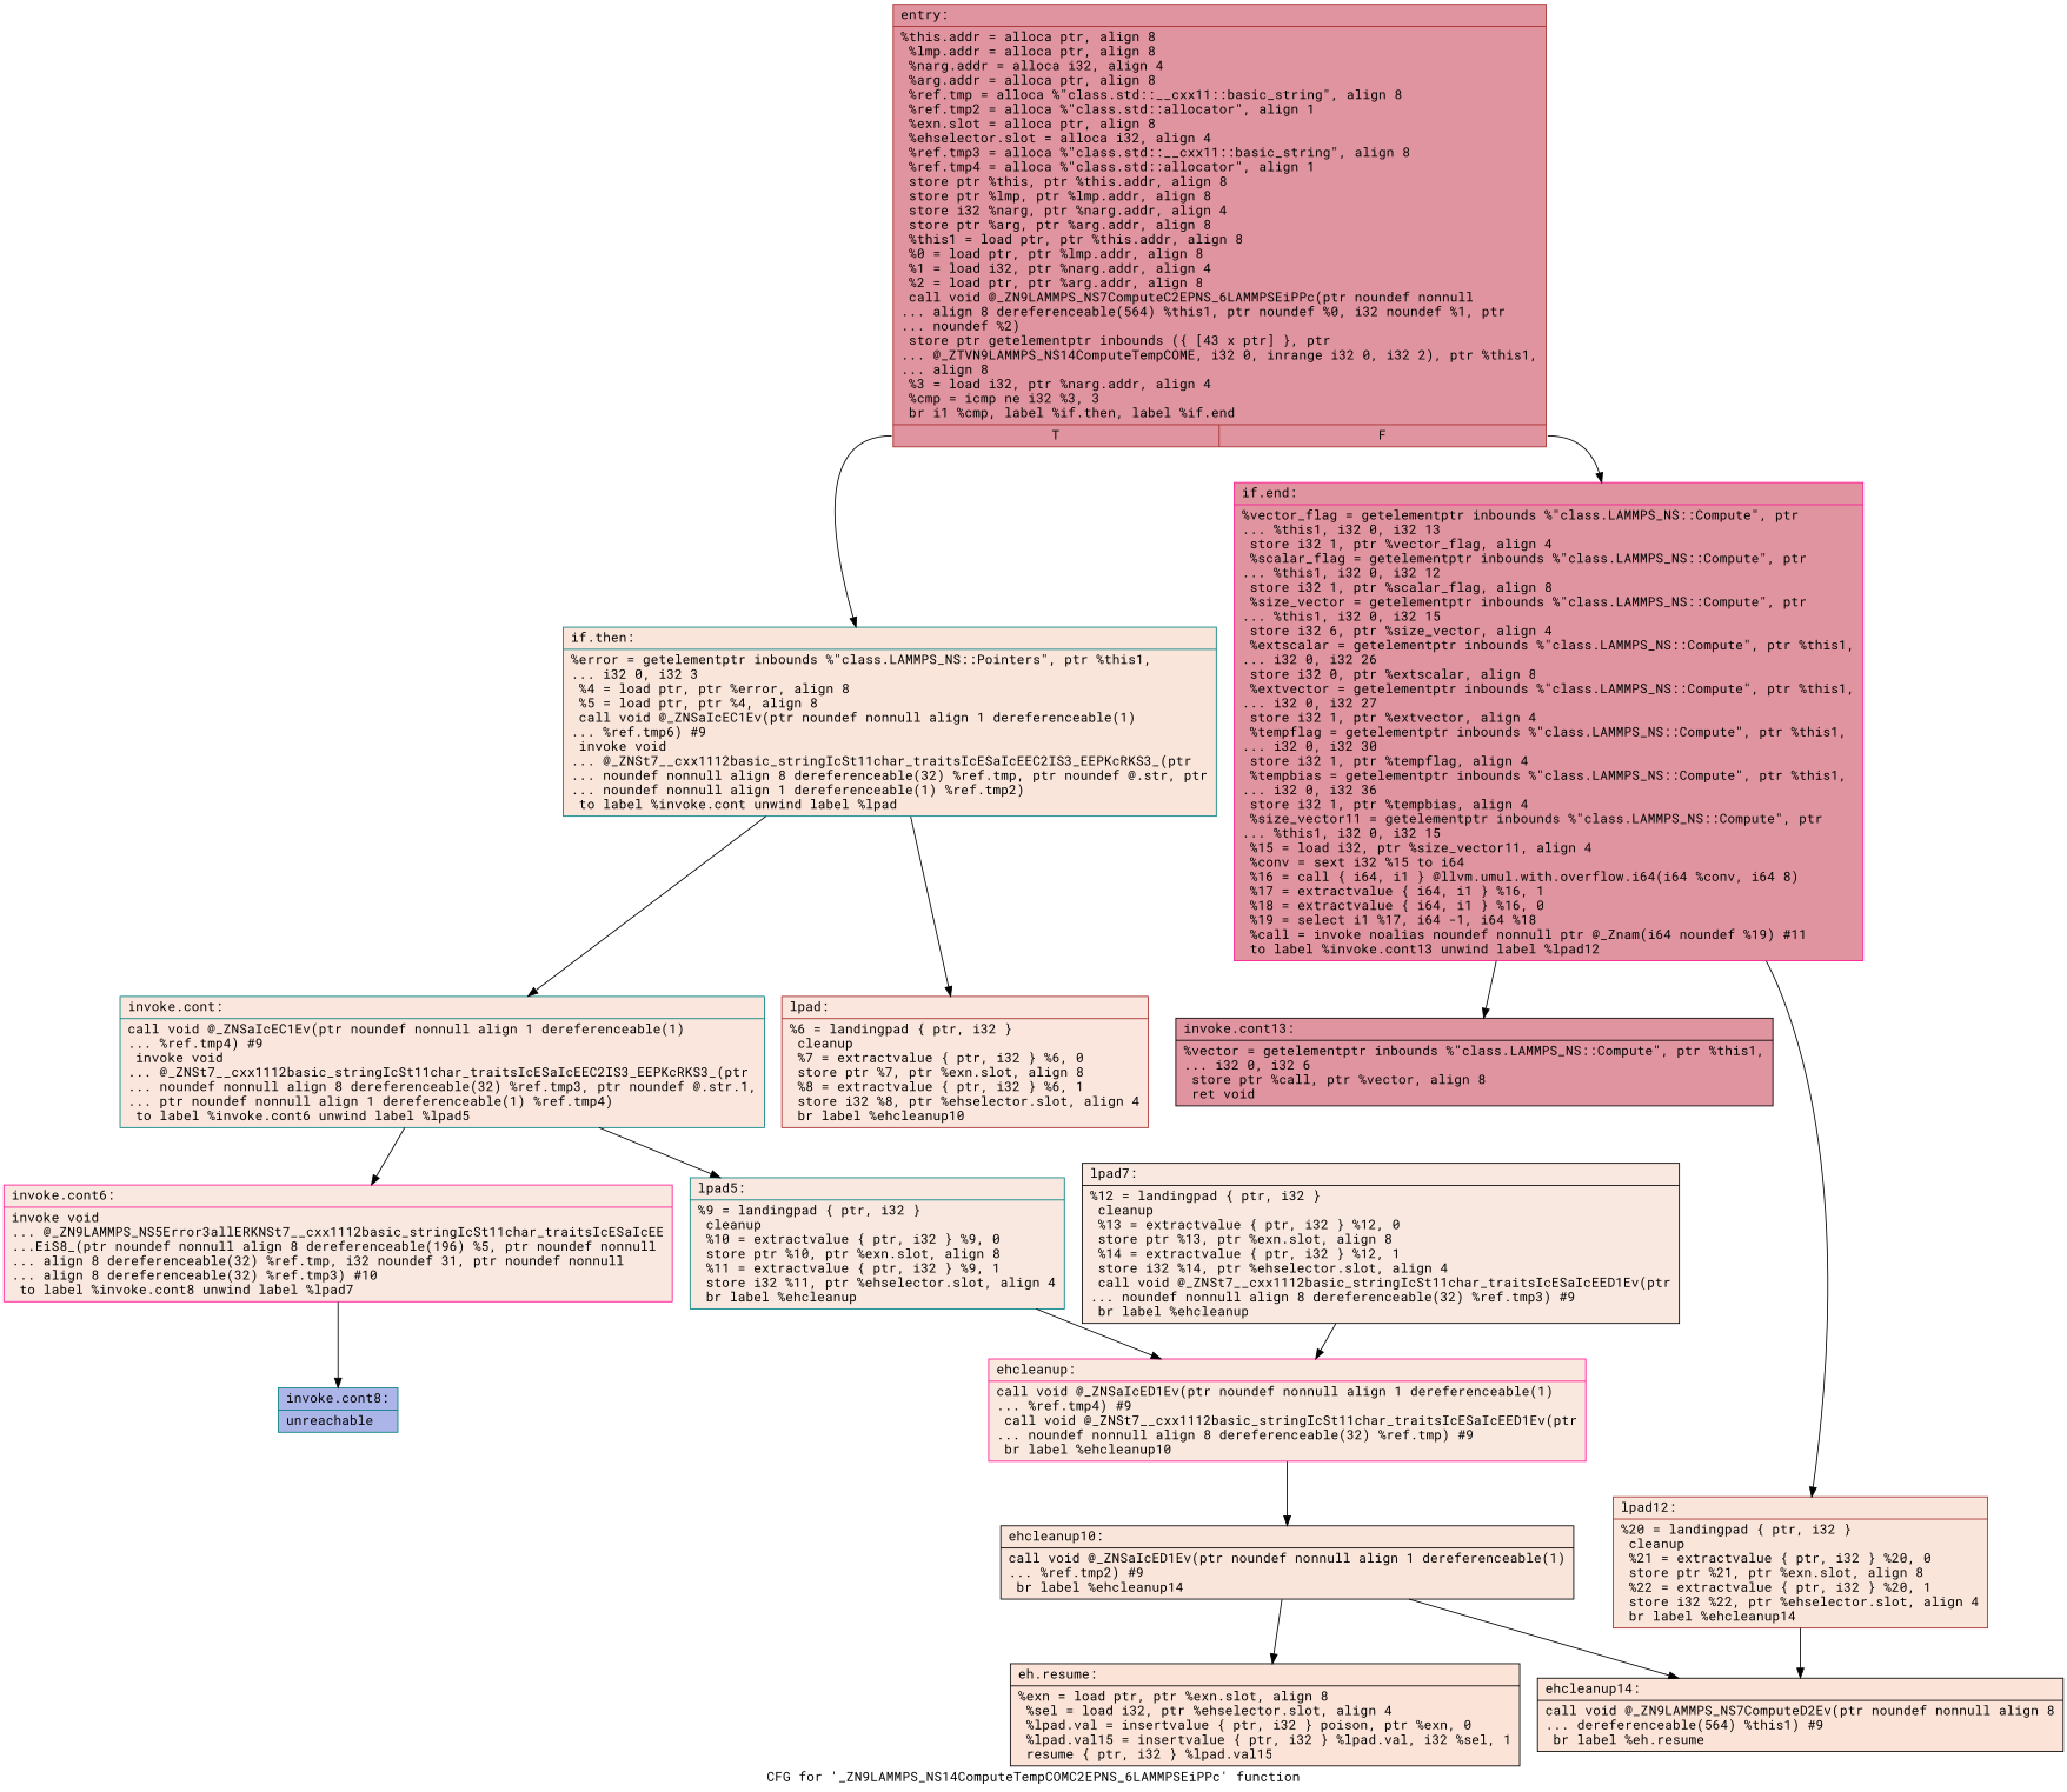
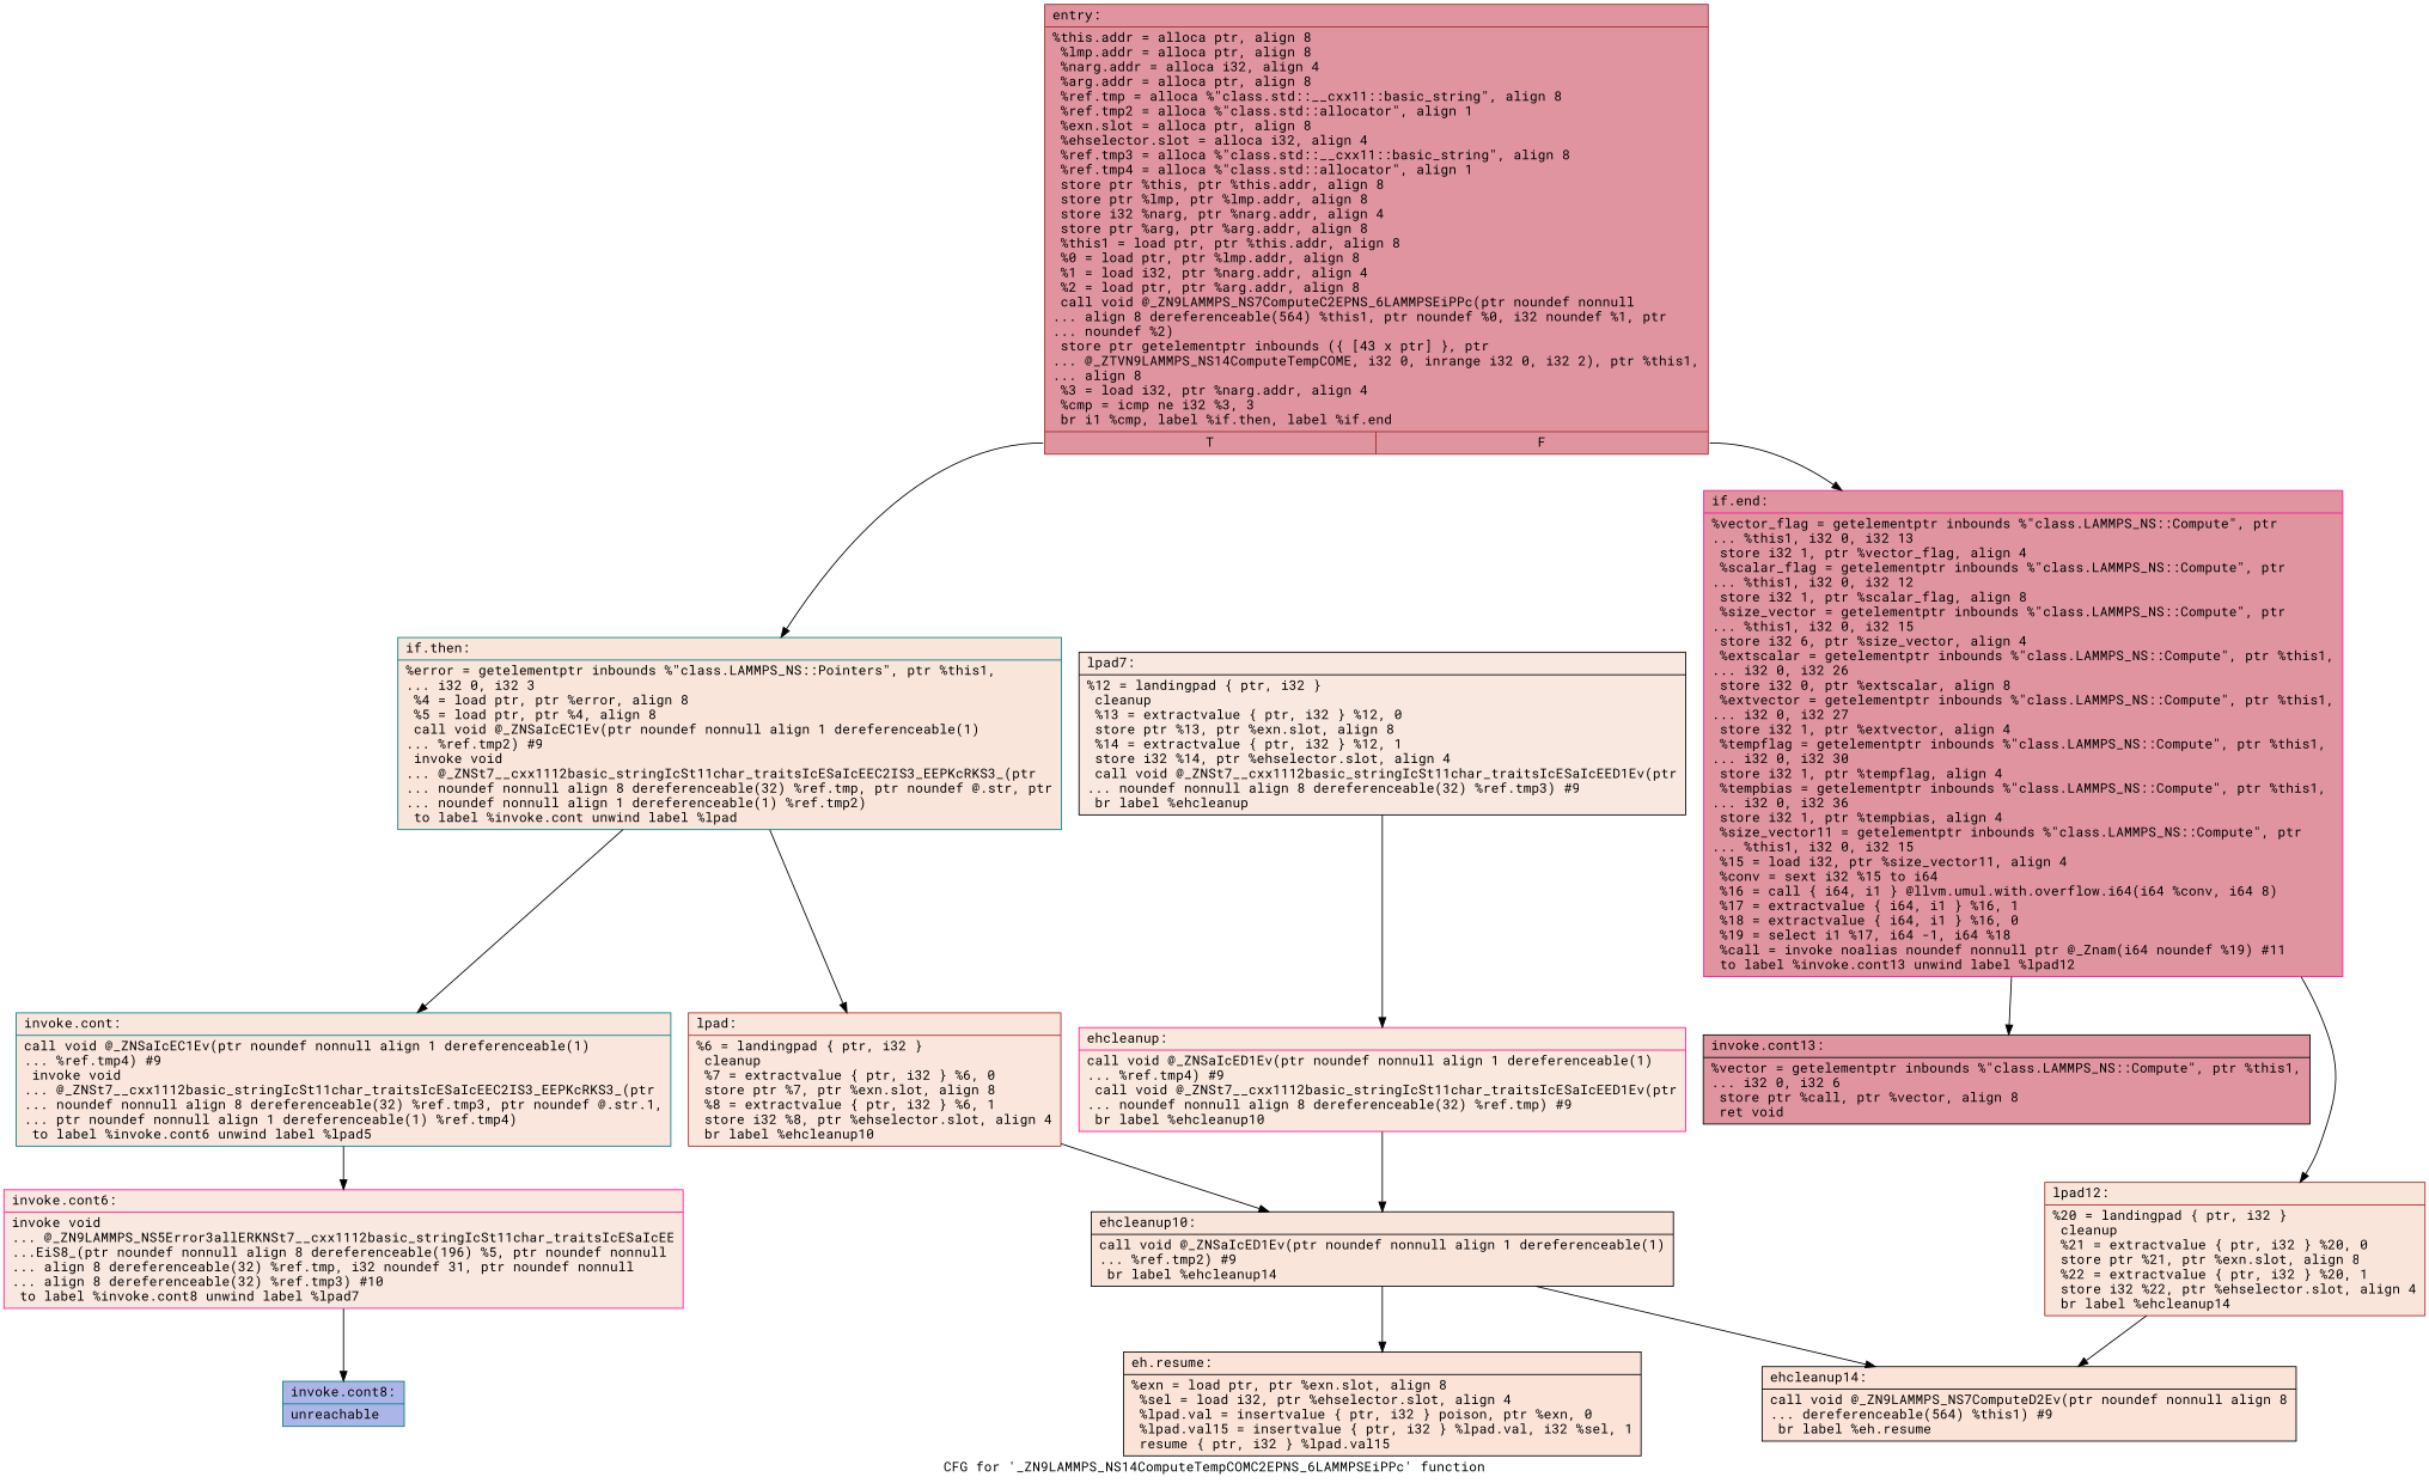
  digraph {
    fontname="Roboto Mono"
    label="CFG for '_ZN9LAMMPS_NS14ComputeTempCOMC2EPNS_6LAMMPSEiPPc' function"
    node [color=black fillcolor="#b70d2870" fontname="Roboto Mono" shape=record style=filled]
    edge [fontname="Roboto Mono"]
    n1 [color=brown label="{entry:\l|  %this.addr = alloca ptr, align 8\l  %lmp.addr = alloca ptr, align 8\l  %narg.addr = alloca i32, align 4\l  %arg.addr = alloca ptr, align 8\l  %ref.tmp = alloca %\"class.std::__cxx11::basic_string\", align 8\l  %ref.tmp2 = alloca %\"class.std::allocator\", align 1\l  %exn.slot = alloca ptr, align 8\l  %ehselector.slot = alloca i32, align 4\l  %ref.tmp3 = alloca %\"class.std::__cxx11::basic_string\", align 8\l  %ref.tmp4 = alloca %\"class.std::allocator\", align 1\l  store ptr %this, ptr %this.addr, align 8\l  store ptr %lmp, ptr %lmp.addr, align 8\l  store i32 %narg, ptr %narg.addr, align 4\l  store ptr %arg, ptr %arg.addr, align 8\l  %this1 = load ptr, ptr %this.addr, align 8\l  %0 = load ptr, ptr %lmp.addr, align 8\l  %1 = load i32, ptr %narg.addr, align 4\l  %2 = load ptr, ptr %arg.addr, align 8\l  call void @_ZN9LAMMPS_NS7ComputeC2EPNS_6LAMMPSEiPPc(ptr noundef nonnull\l... align 8 dereferenceable(564) %this1, ptr noundef %0, i32 noundef %1, ptr\l... noundef %2)\l  store ptr getelementptr inbounds (\{ [43 x ptr] \}, ptr\l... @_ZTVN9LAMMPS_NS14ComputeTempCOME, i32 0, inrange i32 0, i32 2), ptr %this1,\l... align 8\l  %3 = load i32, ptr %narg.addr, align 4\l  %cmp = icmp ne i32 %3, 3\l  br i1 %cmp, label %if.then, label %if.end\l|{<s0>T|<s1>F}}"]
-   n2 [color=teal fillcolor="#f4c5ad70" label="{if.then:\l|  %error = getelementptr inbounds %\"class.LAMMPS_NS::Pointers\", ptr %this1,\l... i32 0, i32 3\l  %4 = load ptr, ptr %error, align 8\l  %5 = load ptr, ptr %4, align 8\l  call void @_ZNSaIcEC1Ev(ptr noundef nonnull align 1 dereferenceable(1)\l... %ref.tmp6) #9\l  invoke void\l... @_ZNSt7__cxx1112basic_stringIcSt11char_traitsIcESaIcEEC2IS3_EEPKcRKS3_(ptr\l... noundef nonnull align 8 dereferenceable(32) %ref.tmp, ptr noundef @.str, ptr\l... noundef nonnull align 1 dereferenceable(1) %ref.tmp2)\l          to label %invoke.cont unwind label %lpad\l}"]
+   n2 [color=teal fillcolor="#f4c5ad70" label="{if.then:\l|  %error = getelementptr inbounds %\"class.LAMMPS_NS::Pointers\", ptr %this1,\l... i32 0, i32 3\l  %4 = load ptr, ptr %error, align 8\l  %5 = load ptr, ptr %4, align 8\l  call void @_ZNSaIcEC1Ev(ptr noundef nonnull align 1 dereferenceable(1)\l... %ref.tmp2) #9\l  invoke void\l... @_ZNSt7__cxx1112basic_stringIcSt11char_traitsIcESaIcEEC2IS3_EEPKcRKS3_(ptr\l... noundef nonnull align 8 dereferenceable(32) %ref.tmp, ptr noundef @.str, ptr\l... noundef nonnull align 1 dereferenceable(1) %ref.tmp2)\l          to label %invoke.cont unwind label %lpad\l}"]
    n3 [color=deeppink label="{if.end:\l|  %vector_flag = getelementptr inbounds %\"class.LAMMPS_NS::Compute\", ptr\l... %this1, i32 0, i32 13\l  store i32 1, ptr %vector_flag, align 4\l  %scalar_flag = getelementptr inbounds %\"class.LAMMPS_NS::Compute\", ptr\l... %this1, i32 0, i32 12\l  store i32 1, ptr %scalar_flag, align 8\l  %size_vector = getelementptr inbounds %\"class.LAMMPS_NS::Compute\", ptr\l... %this1, i32 0, i32 15\l  store i32 6, ptr %size_vector, align 4\l  %extscalar = getelementptr inbounds %\"class.LAMMPS_NS::Compute\", ptr %this1,\l... i32 0, i32 26\l  store i32 0, ptr %extscalar, align 8\l  %extvector = getelementptr inbounds %\"class.LAMMPS_NS::Compute\", ptr %this1,\l... i32 0, i32 27\l  store i32 1, ptr %extvector, align 4\l  %tempflag = getelementptr inbounds %\"class.LAMMPS_NS::Compute\", ptr %this1,\l... i32 0, i32 30\l  store i32 1, ptr %tempflag, align 4\l  %tempbias = getelementptr inbounds %\"class.LAMMPS_NS::Compute\", ptr %this1,\l... i32 0, i32 36\l  store i32 1, ptr %tempbias, align 4\l  %size_vector11 = getelementptr inbounds %\"class.LAMMPS_NS::Compute\", ptr\l... %this1, i32 0, i32 15\l  %15 = load i32, ptr %size_vector11, align 4\l  %conv = sext i32 %15 to i64\l  %16 = call \{ i64, i1 \} @llvm.umul.with.overflow.i64(i64 %conv, i64 8)\l  %17 = extractvalue \{ i64, i1 \} %16, 1\l  %18 = extractvalue \{ i64, i1 \} %16, 0\l  %19 = select i1 %17, i64 -1, i64 %18\l  %call = invoke noalias noundef nonnull ptr @_Znam(i64 noundef %19) #11\l          to label %invoke.cont13 unwind label %lpad12\l}"]
    n4 [color=teal fillcolor="#f3c7b170" label="{invoke.cont:\l|  call void @_ZNSaIcEC1Ev(ptr noundef nonnull align 1 dereferenceable(1)\l... %ref.tmp4) #9\l  invoke void\l... @_ZNSt7__cxx1112basic_stringIcSt11char_traitsIcESaIcEEC2IS3_EEPKcRKS3_(ptr\l... noundef nonnull align 8 dereferenceable(32) %ref.tmp3, ptr noundef @.str.1,\l... ptr noundef nonnull align 1 dereferenceable(1) %ref.tmp4)\l          to label %invoke.cont6 unwind label %lpad5\l}"]
    n5 [color=brown fillcolor="#f3c7b170" label="{lpad:\l|  %6 = landingpad \{ ptr, i32 \}\l          cleanup\l  %7 = extractvalue \{ ptr, i32 \} %6, 0\l  store ptr %7, ptr %exn.slot, align 8\l  %8 = extractvalue \{ ptr, i32 \} %6, 1\l  store i32 %8, ptr %ehselector.slot, align 4\l  br label %ehcleanup10\l}"]
    n6 [label="{invoke.cont13:\l|  %vector = getelementptr inbounds %\"class.LAMMPS_NS::Compute\", ptr %this1,\l... i32 0, i32 6\l  store ptr %call, ptr %vector, align 8\l  ret void\l}"]
    n7 [color=brown fillcolor="#f4c5ad70" label="{lpad12:\l|  %20 = landingpad \{ ptr, i32 \}\l          cleanup\l  %21 = extractvalue \{ ptr, i32 \} %20, 0\l  store ptr %21, ptr %exn.slot, align 8\l  %22 = extractvalue \{ ptr, i32 \} %20, 1\l  store i32 %22, ptr %ehselector.slot, align 4\l  br label %ehcleanup14\l}"]
    n8 [color=deeppink fillcolor="#f1ccb870" label="{invoke.cont6:\l|  invoke void\l... @_ZN9LAMMPS_NS5Error3allERKNSt7__cxx1112basic_stringIcSt11char_traitsIcESaIcEE\l...EiS8_(ptr noundef nonnull align 8 dereferenceable(196) %5, ptr noundef nonnull\l... align 8 dereferenceable(32) %ref.tmp, i32 noundef 31, ptr noundef nonnull\l... align 8 dereferenceable(32) %ref.tmp3) #10\l          to label %invoke.cont8 unwind label %lpad7\l}"]
-   n9 [color=teal fillcolor="#f1ccb870" label="{lpad5:\l|  %9 = landingpad \{ ptr, i32 \}\l          cleanup\l  %10 = extractvalue \{ ptr, i32 \} %9, 0\l  store ptr %10, ptr %exn.slot, align 8\l  %11 = extractvalue \{ ptr, i32 \} %9, 1\l  store i32 %11, ptr %ehselector.slot, align 4\l  br label %ehcleanup\l}"]
    n10 [fillcolor="#f4c5ad70" label="{ehcleanup10:\l|  call void @_ZNSaIcED1Ev(ptr noundef nonnull align 1 dereferenceable(1)\l... %ref.tmp2) #9\l  br label %ehcleanup14\l}"]
    n11 [fillcolor="#f6bfa670" label="{ehcleanup14:\l|  call void @_ZN9LAMMPS_NS7ComputeD2Ev(ptr noundef nonnull align 8\l... dereferenceable(564) %this1) #9\l  br label %eh.resume\l}"]
    n12 [color=teal fillcolor="#4358cb70" label="{invoke.cont8:\l|  unreachable\l}"]
    n13 [color=deeppink fillcolor="#f2cab570" label="{ehcleanup:\l|  call void @_ZNSaIcED1Ev(ptr noundef nonnull align 1 dereferenceable(1)\l... %ref.tmp4) #9\l  call void @_ZNSt7__cxx1112basic_stringIcSt11char_traitsIcESaIcEED1Ev(ptr\l... noundef nonnull align 8 dereferenceable(32) %ref.tmp) #9\l  br label %ehcleanup10\l}"]
    n14 [fillcolor="#f6bfa670" label="{eh.resume:\l|  %exn = load ptr, ptr %exn.slot, align 8\l  %sel = load i32, ptr %ehselector.slot, align 4\l  %lpad.val = insertvalue \{ ptr, i32 \} poison, ptr %exn, 0\l  %lpad.val15 = insertvalue \{ ptr, i32 \} %lpad.val, i32 %sel, 1\l  resume \{ ptr, i32 \} %lpad.val15\l}"]
    n15 [fillcolor="#f1ccb870" label="{lpad7:\l|  %12 = landingpad \{ ptr, i32 \}\l          cleanup\l  %13 = extractvalue \{ ptr, i32 \} %12, 0\l  store ptr %13, ptr %exn.slot, align 8\l  %14 = extractvalue \{ ptr, i32 \} %12, 1\l  store i32 %14, ptr %ehselector.slot, align 4\l  call void @_ZNSt7__cxx1112basic_stringIcSt11char_traitsIcESaIcEED1Ev(ptr\l... noundef nonnull align 8 dereferenceable(32) %ref.tmp3) #9\l  br label %ehcleanup\l}"]
    n1 -> n2 [tailport=s0]
    n1 -> n3 [tailport=s1]
    n2 -> n4
    n2 -> n5
    n3 -> n6
    n3 -> n7
    n4 -> n8
-   n4 -> n9
+   n5 -> n10
    n7 -> n11
    n8 -> n12
-   n9 -> n13
    n10 -> n11
    n10 -> n14
    n13 -> n10
    n15 -> n13
  }
